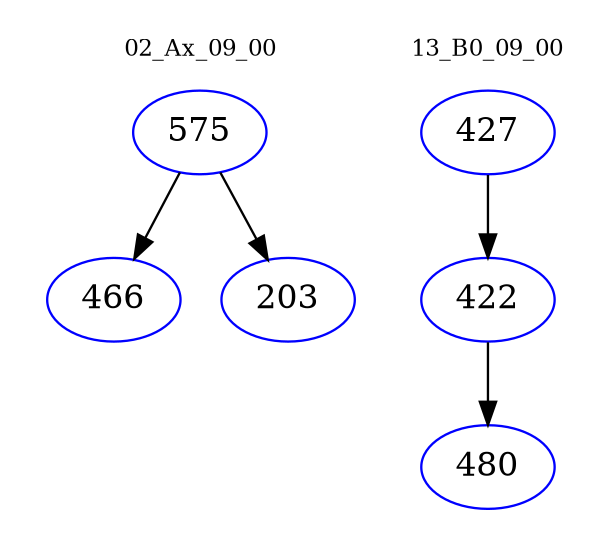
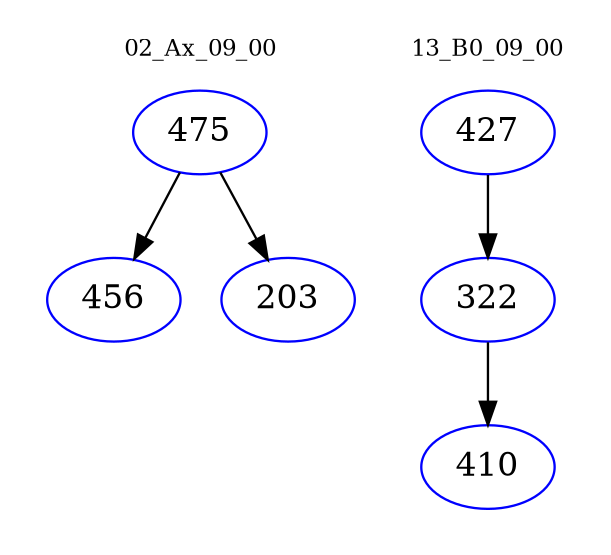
  digraph {
    node [color=blue]
    edge [color=black]
-   n1 [label=575]
-   n2 [label=466]
+   n1 [label=475]
+   n2 [label=456]
    n3 [label=203]
-   n4 [label=422]
-   n5 [label=480]
+   n4 [label=322]
+   n5 [label=410]
    n6 [label=427]
    subgraph cluster_1 {
      color=white
      fontsize=10
      label="02_Ax_09_00"
      n1
      n2
      n3
    }
    subgraph cluster_2 {
      color=white
      fontsize=10
      label="13_B0_09_00"
      n4
      n5
      n6
    }
    n1 -> n2
    n1 -> n3
    n4 -> n5
    n6 -> n4
  }
